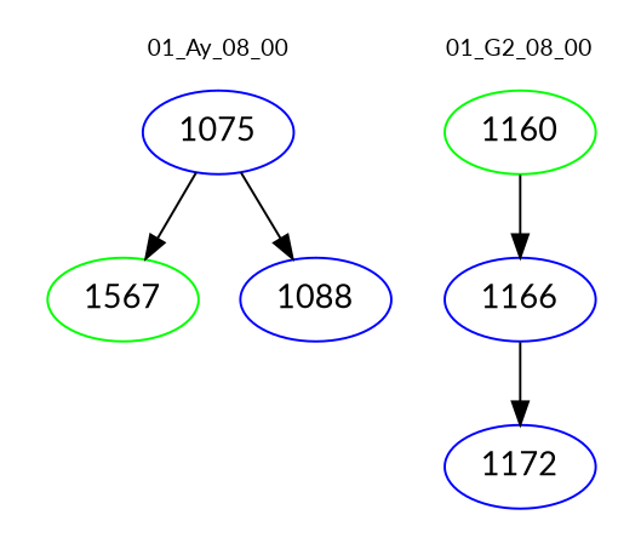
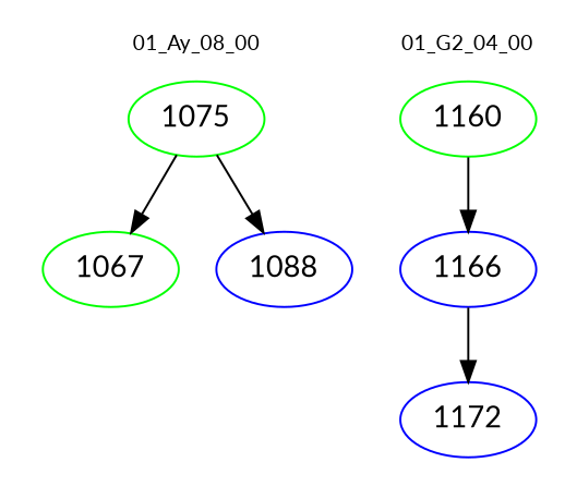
  digraph {
    fontname=Lato
    node [color=blue fontname=Lato]
    edge [color=black fontname=Lato]
-   n1 [label=1075]
-   n2 [color=green label=1567]
+   n1 [color=green label=1075]
+   n2 [color=green label=1067]
    n3 [label=1088]
    n4 [label=1166]
    n5 [color=green label=1160]
    n6 [label=1172]
    subgraph cluster_1 {
      color=white
      fontsize=10
      label="01_Ay_08_00"
      n1
      n2
      n3
    }
    subgraph cluster_2 {
      color=white
      fontsize=10
-     label="01_G2_08_00"
+     label="01_G2_04_00"
      n4
      n5
      n6
    }
    n1 -> n2
    n1 -> n3
    n4 -> n6
    n5 -> n4
  }
